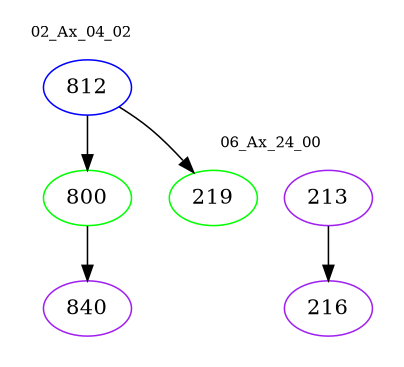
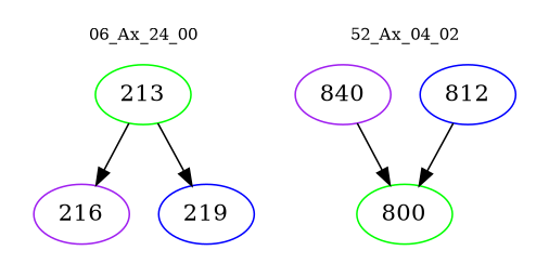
  digraph {
    node [color=purple]
    edge [color=black]
    n1 [label=216]
-   n2 [label=213]
-   n3 [color=green label=219]
+   n2 [color=green label=213]
+   n3 [color=blue label=219]
    n4 [color=blue label=812]
    n5 [color=green label=800]
    n6 [label=840]
    subgraph cluster_1 {
      color=white
      fontsize=10
      label="06_Ax_24_00"
      n1
      n2
      n3
    }
    subgraph cluster_2 {
      color=white
      fontsize=10
-     label="02_Ax_04_02"
+     label="52_Ax_04_02"
      n4
      n5
      n6
    }
    n2 -> n1
-   n4 -> n3
+   n2 -> n3
    n4 -> n5
-   n5 -> n6
+   n6 -> n5
  }
